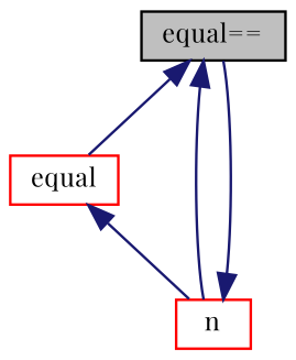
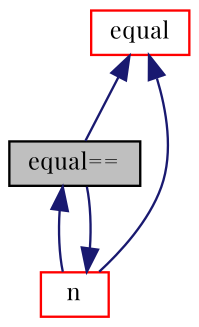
  digraph {
    fontname="Playfair Display"
    rankdir=TB
    node [color=red fontname="Playfair Display" fontsize=10 shape=record]
    edge [color=midnightblue dir=back fontname="Playfair Display" fontsize=10 labelfontname=Helvetica labelfontsize=10 style=solid]
    n1 [color=black fillcolor=grey75 fontcolor=black height=0.2 label="equal==" style=filled width=0.4]
    n2 [height=0.2 label=equal width=0.4]
    n3 [height=0.2 label=n width=0.4]
-   n1 -> n2
+   n2 -> n1
    n1 -> n3
    n2 -> n3
    n3 -> n1
  }
